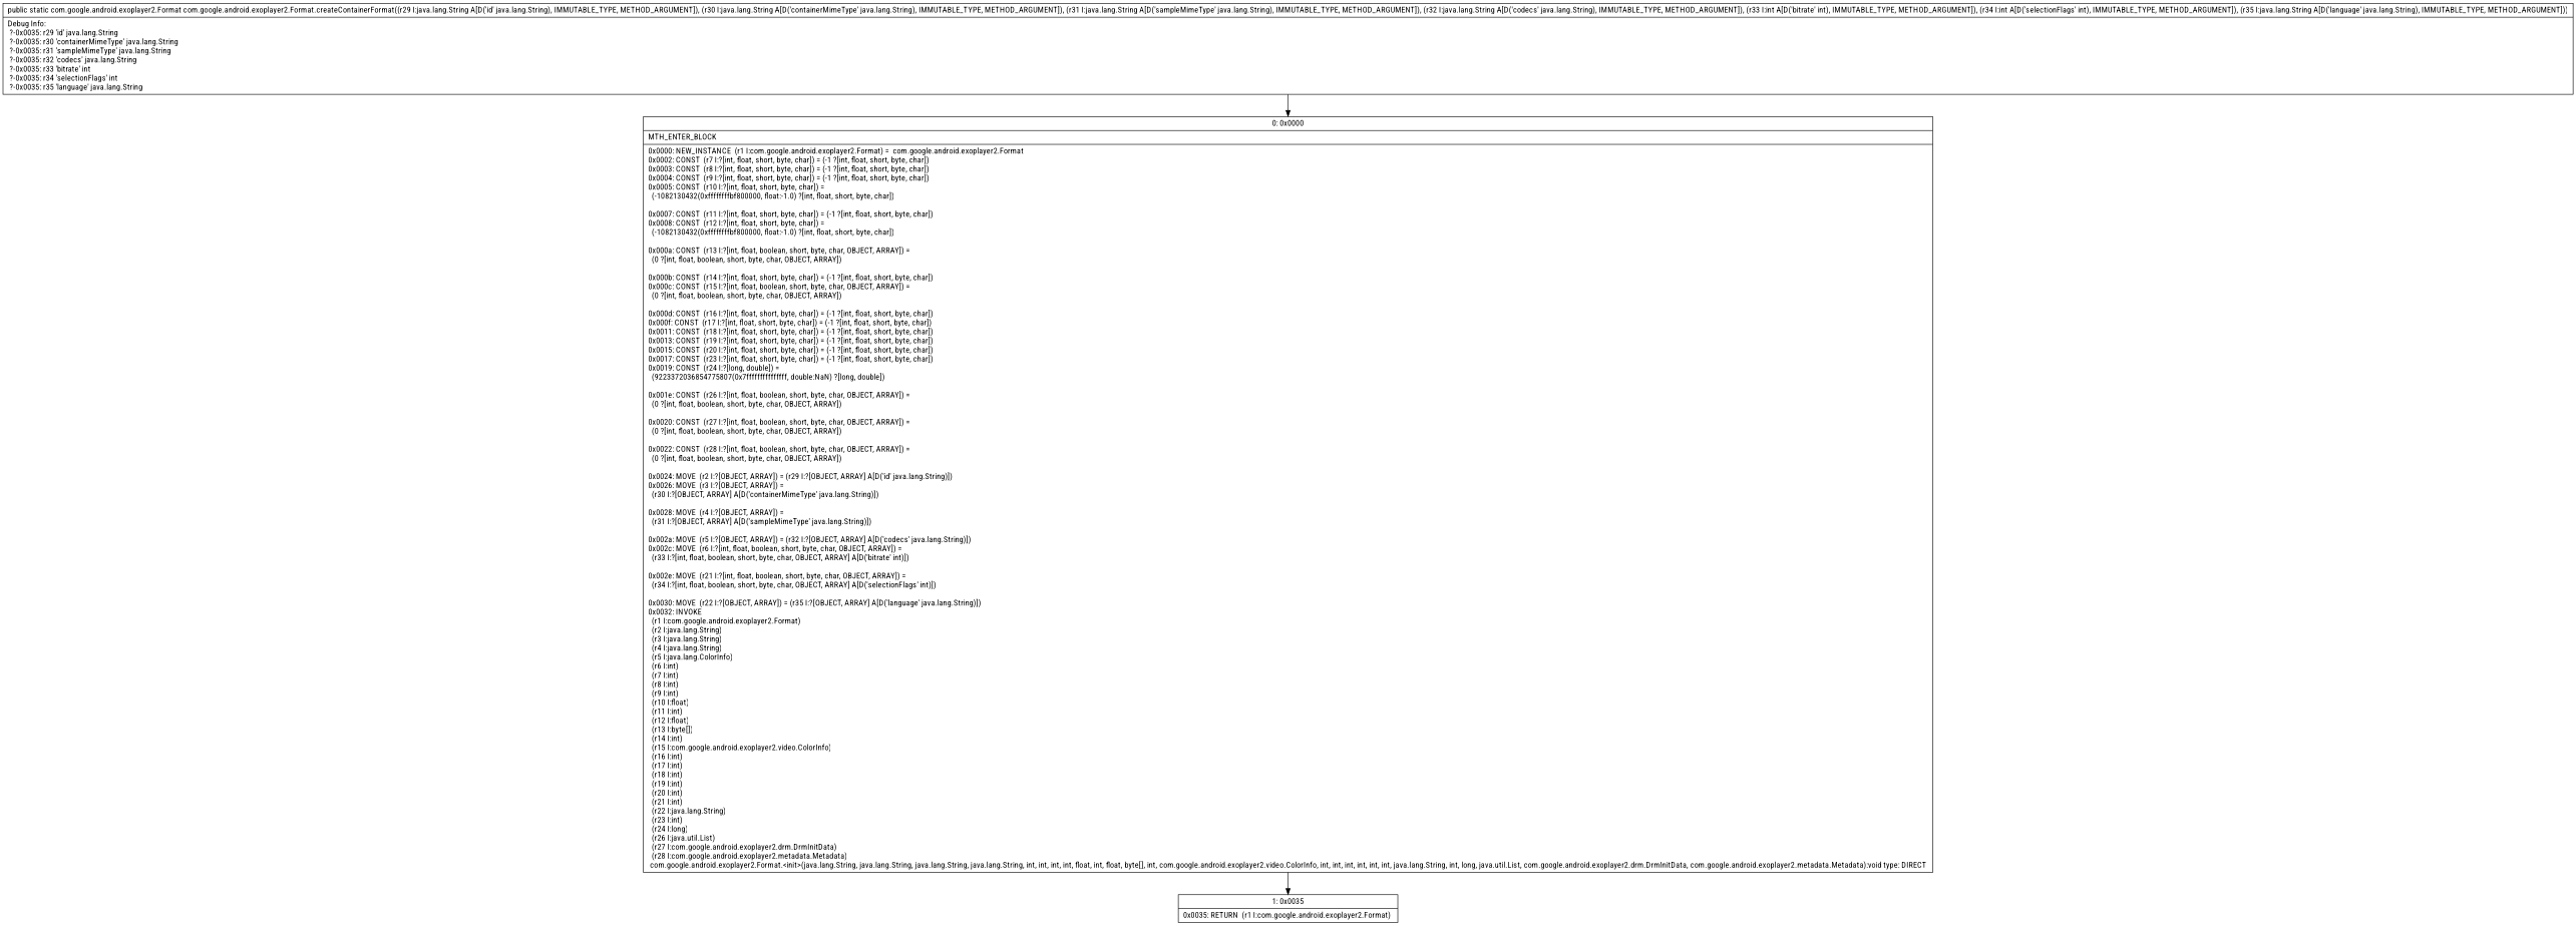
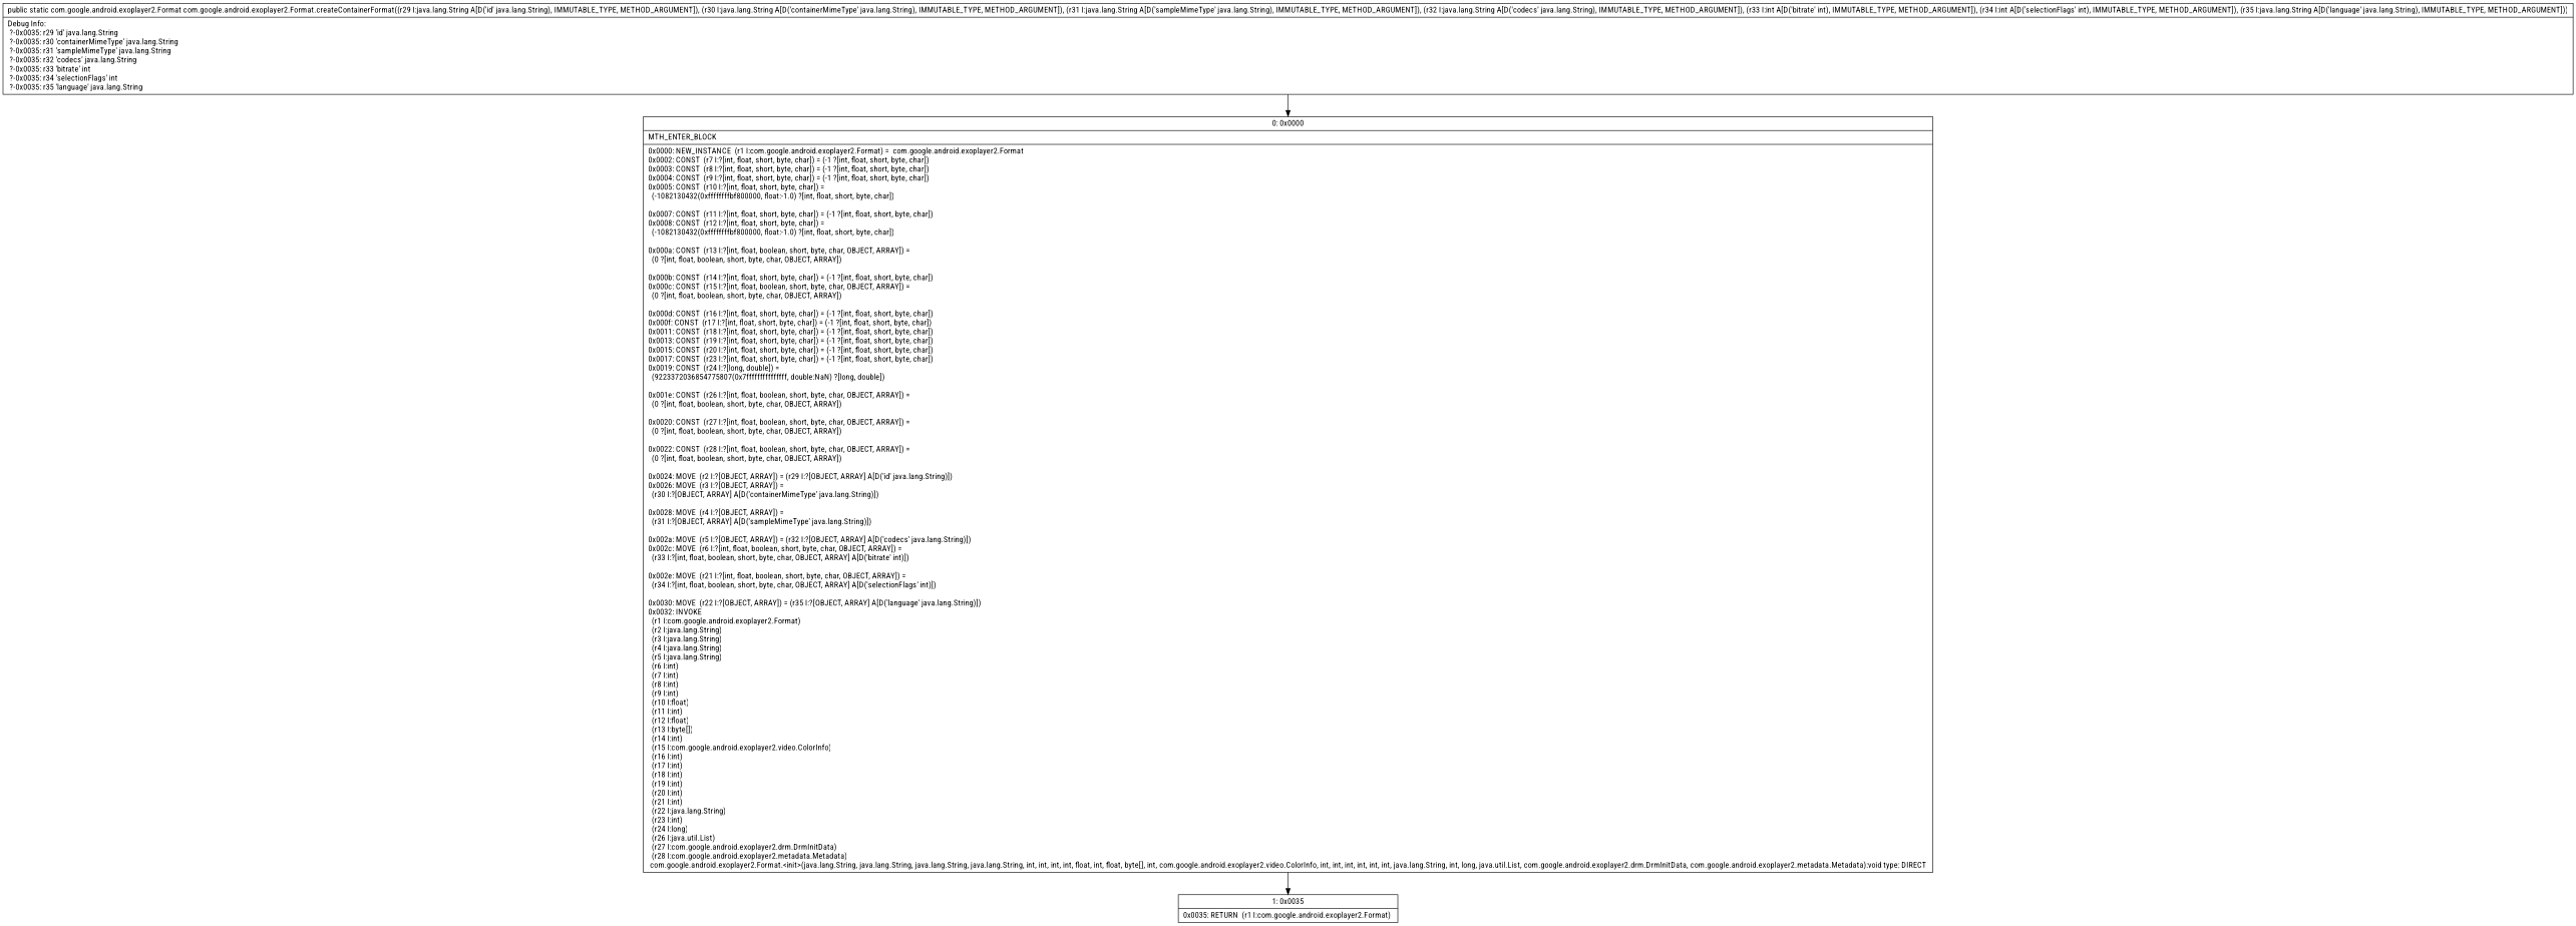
  digraph {
    fontname="Roboto Condensed"
    node [shape=record fontname="Roboto Condensed"]
    edge [fontname="Roboto Condensed"]
-   n1 [label="{0\:\ 0x0000|MTH_ENTER_BLOCK\l|0x0000: NEW_INSTANCE  (r1 I:com.google.android.exoplayer2.Format) =  com.google.android.exoplayer2.Format \l0x0002: CONST  (r7 I:?[int, float, short, byte, char]) = (\-1 ?[int, float, short, byte, char]) \l0x0003: CONST  (r8 I:?[int, float, short, byte, char]) = (\-1 ?[int, float, short, byte, char]) \l0x0004: CONST  (r9 I:?[int, float, short, byte, char]) = (\-1 ?[int, float, short, byte, char]) \l0x0005: CONST  (r10 I:?[int, float, short, byte, char]) = \l  (\-1082130432(0xffffffffbf800000, float:\-1.0) ?[int, float, short, byte, char])\l \l0x0007: CONST  (r11 I:?[int, float, short, byte, char]) = (\-1 ?[int, float, short, byte, char]) \l0x0008: CONST  (r12 I:?[int, float, short, byte, char]) = \l  (\-1082130432(0xffffffffbf800000, float:\-1.0) ?[int, float, short, byte, char])\l \l0x000a: CONST  (r13 I:?[int, float, boolean, short, byte, char, OBJECT, ARRAY]) = \l  (0 ?[int, float, boolean, short, byte, char, OBJECT, ARRAY])\l \l0x000b: CONST  (r14 I:?[int, float, short, byte, char]) = (\-1 ?[int, float, short, byte, char]) \l0x000c: CONST  (r15 I:?[int, float, boolean, short, byte, char, OBJECT, ARRAY]) = \l  (0 ?[int, float, boolean, short, byte, char, OBJECT, ARRAY])\l \l0x000d: CONST  (r16 I:?[int, float, short, byte, char]) = (\-1 ?[int, float, short, byte, char]) \l0x000f: CONST  (r17 I:?[int, float, short, byte, char]) = (\-1 ?[int, float, short, byte, char]) \l0x0011: CONST  (r18 I:?[int, float, short, byte, char]) = (\-1 ?[int, float, short, byte, char]) \l0x0013: CONST  (r19 I:?[int, float, short, byte, char]) = (\-1 ?[int, float, short, byte, char]) \l0x0015: CONST  (r20 I:?[int, float, short, byte, char]) = (\-1 ?[int, float, short, byte, char]) \l0x0017: CONST  (r23 I:?[int, float, short, byte, char]) = (\-1 ?[int, float, short, byte, char]) \l0x0019: CONST  (r24 I:?[long, double]) = \l  (9223372036854775807(0x7fffffffffffffff, double:NaN) ?[long, double])\l \l0x001e: CONST  (r26 I:?[int, float, boolean, short, byte, char, OBJECT, ARRAY]) = \l  (0 ?[int, float, boolean, short, byte, char, OBJECT, ARRAY])\l \l0x0020: CONST  (r27 I:?[int, float, boolean, short, byte, char, OBJECT, ARRAY]) = \l  (0 ?[int, float, boolean, short, byte, char, OBJECT, ARRAY])\l \l0x0022: CONST  (r28 I:?[int, float, boolean, short, byte, char, OBJECT, ARRAY]) = \l  (0 ?[int, float, boolean, short, byte, char, OBJECT, ARRAY])\l \l0x0024: MOVE  (r2 I:?[OBJECT, ARRAY]) = (r29 I:?[OBJECT, ARRAY] A[D('id' java.lang.String)]) \l0x0026: MOVE  (r3 I:?[OBJECT, ARRAY]) = \l  (r30 I:?[OBJECT, ARRAY] A[D('containerMimeType' java.lang.String)])\l \l0x0028: MOVE  (r4 I:?[OBJECT, ARRAY]) = \l  (r31 I:?[OBJECT, ARRAY] A[D('sampleMimeType' java.lang.String)])\l \l0x002a: MOVE  (r5 I:?[OBJECT, ARRAY]) = (r32 I:?[OBJECT, ARRAY] A[D('codecs' java.lang.String)]) \l0x002c: MOVE  (r6 I:?[int, float, boolean, short, byte, char, OBJECT, ARRAY]) = \l  (r33 I:?[int, float, boolean, short, byte, char, OBJECT, ARRAY] A[D('bitrate' int)])\l \l0x002e: MOVE  (r21 I:?[int, float, boolean, short, byte, char, OBJECT, ARRAY]) = \l  (r34 I:?[int, float, boolean, short, byte, char, OBJECT, ARRAY] A[D('selectionFlags' int)])\l \l0x0030: MOVE  (r22 I:?[OBJECT, ARRAY]) = (r35 I:?[OBJECT, ARRAY] A[D('language' java.lang.String)]) \l0x0032: INVOKE  \l  (r1 I:com.google.android.exoplayer2.Format)\l  (r2 I:java.lang.String)\l  (r3 I:java.lang.String)\l  (r4 I:java.lang.String)\l  (r5 I:java.lang.ColorInfo)\l  (r6 I:int)\l  (r7 I:int)\l  (r8 I:int)\l  (r9 I:int)\l  (r10 I:float)\l  (r11 I:int)\l  (r12 I:float)\l  (r13 I:byte[])\l  (r14 I:int)\l  (r15 I:com.google.android.exoplayer2.video.ColorInfo)\l  (r16 I:int)\l  (r17 I:int)\l  (r18 I:int)\l  (r19 I:int)\l  (r20 I:int)\l  (r21 I:int)\l  (r22 I:java.lang.String)\l  (r23 I:int)\l  (r24 I:long)\l  (r26 I:java.util.List)\l  (r27 I:com.google.android.exoplayer2.drm.DrmInitData)\l  (r28 I:com.google.android.exoplayer2.metadata.Metadata)\l com.google.android.exoplayer2.Format.\<init\>(java.lang.String, java.lang.String, java.lang.String, java.lang.String, int, int, int, int, float, int, float, byte[], int, com.google.android.exoplayer2.video.ColorInfo, int, int, int, int, int, int, java.lang.String, int, long, java.util.List, com.google.android.exoplayer2.drm.DrmInitData, com.google.android.exoplayer2.metadata.Metadata):void type: DIRECT \l}"]
+   n1 [label="{0\:\ 0x0000|MTH_ENTER_BLOCK\l|0x0000: NEW_INSTANCE  (r1 I:com.google.android.exoplayer2.Format) =  com.google.android.exoplayer2.Format \l0x0002: CONST  (r7 I:?[int, float, short, byte, char]) = (\-1 ?[int, float, short, byte, char]) \l0x0003: CONST  (r8 I:?[int, float, short, byte, char]) = (\-1 ?[int, float, short, byte, char]) \l0x0004: CONST  (r9 I:?[int, float, short, byte, char]) = (\-1 ?[int, float, short, byte, char]) \l0x0005: CONST  (r10 I:?[int, float, short, byte, char]) = \l  (\-1082130432(0xffffffffbf800000, float:\-1.0) ?[int, float, short, byte, char])\l \l0x0007: CONST  (r11 I:?[int, float, short, byte, char]) = (\-1 ?[int, float, short, byte, char]) \l0x0008: CONST  (r12 I:?[int, float, short, byte, char]) = \l  (\-1082130432(0xffffffffbf800000, float:\-1.0) ?[int, float, short, byte, char])\l \l0x000a: CONST  (r13 I:?[int, float, boolean, short, byte, char, OBJECT, ARRAY]) = \l  (0 ?[int, float, boolean, short, byte, char, OBJECT, ARRAY])\l \l0x000b: CONST  (r14 I:?[int, float, short, byte, char]) = (\-1 ?[int, float, short, byte, char]) \l0x000c: CONST  (r15 I:?[int, float, boolean, short, byte, char, OBJECT, ARRAY]) = \l  (0 ?[int, float, boolean, short, byte, char, OBJECT, ARRAY])\l \l0x000d: CONST  (r16 I:?[int, float, short, byte, char]) = (\-1 ?[int, float, short, byte, char]) \l0x000f: CONST  (r17 I:?[int, float, short, byte, char]) = (\-1 ?[int, float, short, byte, char]) \l0x0011: CONST  (r18 I:?[int, float, short, byte, char]) = (\-1 ?[int, float, short, byte, char]) \l0x0013: CONST  (r19 I:?[int, float, short, byte, char]) = (\-1 ?[int, float, short, byte, char]) \l0x0015: CONST  (r20 I:?[int, float, short, byte, char]) = (\-1 ?[int, float, short, byte, char]) \l0x0017: CONST  (r23 I:?[int, float, short, byte, char]) = (\-1 ?[int, float, short, byte, char]) \l0x0019: CONST  (r24 I:?[long, double]) = \l  (9223372036854775807(0x7fffffffffffffff, double:NaN) ?[long, double])\l \l0x001e: CONST  (r26 I:?[int, float, boolean, short, byte, char, OBJECT, ARRAY]) = \l  (0 ?[int, float, boolean, short, byte, char, OBJECT, ARRAY])\l \l0x0020: CONST  (r27 I:?[int, float, boolean, short, byte, char, OBJECT, ARRAY]) = \l  (0 ?[int, float, boolean, short, byte, char, OBJECT, ARRAY])\l \l0x0022: CONST  (r28 I:?[int, float, boolean, short, byte, char, OBJECT, ARRAY]) = \l  (0 ?[int, float, boolean, short, byte, char, OBJECT, ARRAY])\l \l0x0024: MOVE  (r2 I:?[OBJECT, ARRAY]) = (r29 I:?[OBJECT, ARRAY] A[D('id' java.lang.String)]) \l0x0026: MOVE  (r3 I:?[OBJECT, ARRAY]) = \l  (r30 I:?[OBJECT, ARRAY] A[D('containerMimeType' java.lang.String)])\l \l0x0028: MOVE  (r4 I:?[OBJECT, ARRAY]) = \l  (r31 I:?[OBJECT, ARRAY] A[D('sampleMimeType' java.lang.String)])\l \l0x002a: MOVE  (r5 I:?[OBJECT, ARRAY]) = (r32 I:?[OBJECT, ARRAY] A[D('codecs' java.lang.String)]) \l0x002c: MOVE  (r6 I:?[int, float, boolean, short, byte, char, OBJECT, ARRAY]) = \l  (r33 I:?[int, float, boolean, short, byte, char, OBJECT, ARRAY] A[D('bitrate' int)])\l \l0x002e: MOVE  (r21 I:?[int, float, boolean, short, byte, char, OBJECT, ARRAY]) = \l  (r34 I:?[int, float, boolean, short, byte, char, OBJECT, ARRAY] A[D('selectionFlags' int)])\l \l0x0030: MOVE  (r22 I:?[OBJECT, ARRAY]) = (r35 I:?[OBJECT, ARRAY] A[D('language' java.lang.String)]) \l0x0032: INVOKE  \l  (r1 I:com.google.android.exoplayer2.Format)\l  (r2 I:java.lang.String)\l  (r3 I:java.lang.String)\l  (r4 I:java.lang.String)\l  (r5 I:java.lang.String)\l  (r6 I:int)\l  (r7 I:int)\l  (r8 I:int)\l  (r9 I:int)\l  (r10 I:float)\l  (r11 I:int)\l  (r12 I:float)\l  (r13 I:byte[])\l  (r14 I:int)\l  (r15 I:com.google.android.exoplayer2.video.ColorInfo)\l  (r16 I:int)\l  (r17 I:int)\l  (r18 I:int)\l  (r19 I:int)\l  (r20 I:int)\l  (r21 I:int)\l  (r22 I:java.lang.String)\l  (r23 I:int)\l  (r24 I:long)\l  (r26 I:java.util.List)\l  (r27 I:com.google.android.exoplayer2.drm.DrmInitData)\l  (r28 I:com.google.android.exoplayer2.metadata.Metadata)\l com.google.android.exoplayer2.Format.\<init\>(java.lang.String, java.lang.String, java.lang.String, java.lang.String, int, int, int, int, float, int, float, byte[], int, com.google.android.exoplayer2.video.ColorInfo, int, int, int, int, int, int, java.lang.String, int, long, java.util.List, com.google.android.exoplayer2.drm.DrmInitData, com.google.android.exoplayer2.metadata.Metadata):void type: DIRECT \l}"]
    n2 [label="{1\:\ 0x0035|0x0035: RETURN  (r1 I:com.google.android.exoplayer2.Format) \l}"]
    n3 [label="{public static com.google.android.exoplayer2.Format com.google.android.exoplayer2.Format.createContainerFormat((r29 I:java.lang.String A[D('id' java.lang.String), IMMUTABLE_TYPE, METHOD_ARGUMENT]), (r30 I:java.lang.String A[D('containerMimeType' java.lang.String), IMMUTABLE_TYPE, METHOD_ARGUMENT]), (r31 I:java.lang.String A[D('sampleMimeType' java.lang.String), IMMUTABLE_TYPE, METHOD_ARGUMENT]), (r32 I:java.lang.String A[D('codecs' java.lang.String), IMMUTABLE_TYPE, METHOD_ARGUMENT]), (r33 I:int A[D('bitrate' int), IMMUTABLE_TYPE, METHOD_ARGUMENT]), (r34 I:int A[D('selectionFlags' int), IMMUTABLE_TYPE, METHOD_ARGUMENT]), (r35 I:java.lang.String A[D('language' java.lang.String), IMMUTABLE_TYPE, METHOD_ARGUMENT]))  | Debug Info:\l  ?\-0x0035: r29 'id' java.lang.String\l  ?\-0x0035: r30 'containerMimeType' java.lang.String\l  ?\-0x0035: r31 'sampleMimeType' java.lang.String\l  ?\-0x0035: r32 'codecs' java.lang.String\l  ?\-0x0035: r33 'bitrate' int\l  ?\-0x0035: r34 'selectionFlags' int\l  ?\-0x0035: r35 'language' java.lang.String\l}"]
    n1 -> n2
    n3 -> n1
  }
